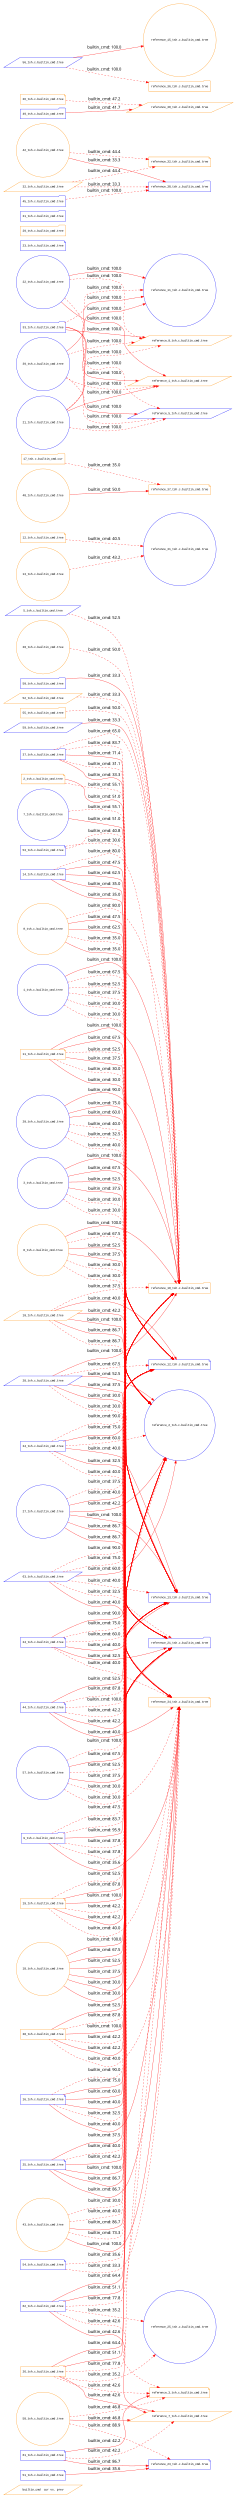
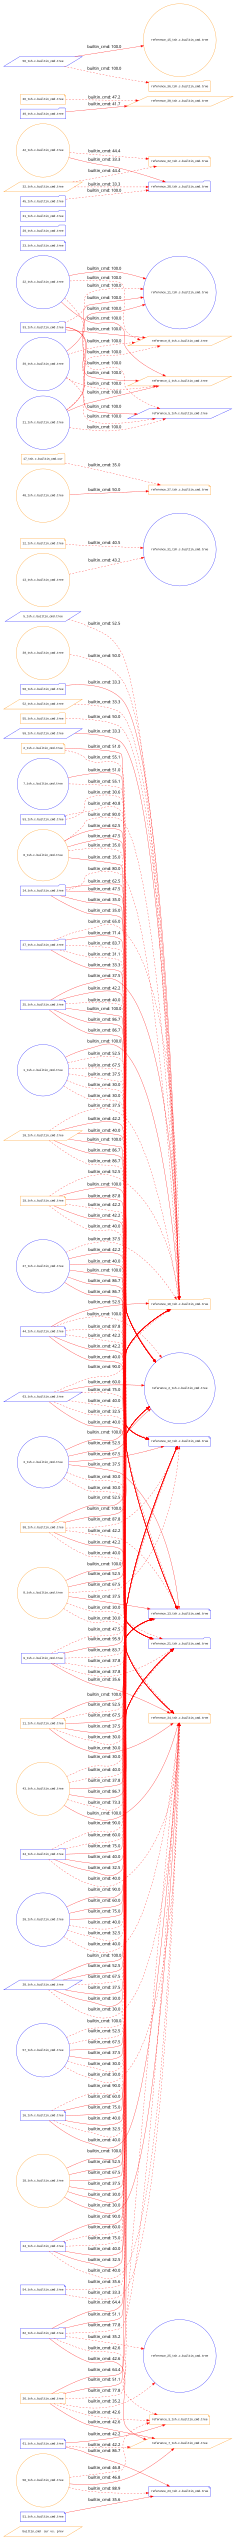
  digraph {
    fontname="Times New Roman"
    fontsize=10
    rankdir=LR
    node [color=blue fontname="Courier New" fontsize=10 shape=circle]
    edge [color=red fontname="Times New Roman" fontsize=15 style=solid]
    n1 [color=darkorange label="builtin_cmd  cur vs. prev" shape=parallelogram]
    n2 [color=darkorange label="0_tsh.c.builtin_cmd.tree"]
    n3 [label="reference_2_tsh.c.builtin_cmd.tree"]
    n4 [color=darkorange label="reference_10_tsh.c.builtin_cmd.tree" shape=folder]
    n5 [label="reference_12_tsh.c.builtin_cmd.tree" shape=note]
    n6 [label="reference_13_tsh.c.builtin_cmd.tree" shape=note]
    n7 [label="reference_21_tsh.c.builtin_cmd.tree" shape=folder]
    n8 [label="1_tsh.c.builtin_cmd.tree"]
    n9 [color=darkorange label="reference_34_tsh.c.builtin_cmd.tree" shape=note]
    n10 [color=darkorange label="2_tsh.c.builtin_cmd.tree" shape=note]
    n11 [label="3_tsh.c.builtin_cmd.tree"]
    n12 [label="5_tsh.c.builtin_cmd.tree" shape=parallelogram]
    n13 [label="7_tsh.c.builtin_cmd.tree"]
    n14 [color=darkorange label="8_tsh.c.builtin_cmd.tree"]
    n15 [label="9_tsh.c.builtin_cmd.tree" shape=folder]
    n16 [color=darkorange label="10_tsh.c.builtin_cmd.tree" shape=parallelogram]
    n17 [color=darkorange label="11_tsh.c.builtin_cmd.tree" shape=note]
    n18 [color=darkorange label="12_tsh.c.builtin_cmd.tree" shape=note]
    n19 [label="reference_31_tsh.c.builtin_cmd.tree"]
    n20 [color=darkorange label="13_tsh.c.builtin_cmd.tree"]
    n21 [label="14_tsh.c.builtin_cmd.tree" shape=folder]
    n22 [label="16_tsh.c.builtin_cmd.tree" shape=note]
    n23 [color=darkorange label="17_tsh.c.builtin_cmd.cur" shape=folder]
    n24 [color=darkorange label="reference_37_tsh.c.builtin_cmd.tree" shape=note]
    n25 [color=darkorange label="18_tsh.c.builtin_cmd.tree"]
    n26 [color=darkorange label="19_tsh.c.builtin_cmd.tree" shape=note]
    n27 [label="20_tsh.c.builtin_cmd.tree"]
    n28 [label="21_tsh.c.builtin_cmd.tree"]
    n29 [color=darkorange label="reference_0_tsh.c.builtin_cmd.tree" shape=parallelogram]
    n30 [color=darkorange label="reference_1_tsh.c.builtin_cmd.tree" shape=parallelogram]
    n31 [label="reference_5_tsh.c.builtin_cmd.tree" shape=parallelogram]
    n32 [label="reference_11_tsh.c.builtin_cmd.tree"]
    n33 [label="22_tsh.c.builtin_cmd.tree"]
    n34 [label="23_tsh.c.builtin_cmd.tree" shape=note]
    n35 [label="24_tsh.c.builtin_cmd.tree" shape=note]
    n36 [label="25_tsh.c.builtin_cmd.tree" shape=note]
    n37 [color=darkorange label="26_tsh.c.builtin_cmd.tree" shape=folder]
    n38 [color=darkorange label="reference_3_tsh.c.builtin_cmd.tree" shape=note]
    n39 [color=darkorange label="reference_7_tsh.c.builtin_cmd.tree" shape=parallelogram]
    n40 [label="reference_25_tsh.c.builtin_cmd.tree"]
    n41 [label="27_tsh.c.builtin_cmd.tree"]
    n42 [label="28_tsh.c.builtin_cmd.tree" shape=parallelogram]
-   n43 [color=darkorange label="29_tsh.c.builtin_cmd.tree" shape=folder]
+   n43 [label="29_tsh.c.builtin_cmd.tree" shape=folder]
    n44 [color=darkorange label="30_tsh.c.builtin_cmd.tree"]
    n45 [label="31_tsh.c.builtin_cmd.tree" shape=folder]
    n46 [color=darkorange label="32_tsh.c.builtin_cmd.tree" shape=parallelogram]
    n47 [color=darkorange label="reference_32_tsh.c.builtin_cmd.tree" shape=note]
    n48 [label="reference_38_tsh.c.builtin_cmd.tree" shape=folder]
    n49 [label="33_tsh.c.builtin_cmd.tree" shape=folder]
    n50 [label="34_tsh.c.builtin_cmd.tree" shape=folder]
    n51 [color=darkorange label="36_tsh.c.builtin_cmd.tree" shape=note]
    n52 [color=darkorange label="reference_30_tsh.c.builtin_cmd.tree" shape=parallelogram]
    n53 [label="37_tsh.c.builtin_cmd.tree" shape=folder]
    n54 [color=darkorange label="38_tsh.c.builtin_cmd.tree" shape=folder]
    n55 [label="39_tsh.c.builtin_cmd.tree"]
    n56 [color=darkorange label="42_tsh.c.builtin_cmd.tree"]
    n57 [color=darkorange label="43_tsh.c.builtin_cmd.tree"]
    n58 [label="44_tsh.c.builtin_cmd.tree" shape=note]
    n59 [label="45_tsh.c.builtin_cmd.tree" shape=folder]
    n60 [color=darkorange label="48_tsh.c.builtin_cmd.tree"]
    n61 [label="49_tsh.c.builtin_cmd.tree" shape=folder]
    n62 [label="50_tsh.c.builtin_cmd.tree" shape=folder]
    n63 [label="51_tsh.c.builtin_cmd.tree" shape=note]
    n64 [label="reference_23_tsh.c.builtin_cmd.tree" shape=note]
    n65 [color=darkorange label="52_tsh.c.builtin_cmd.tree" shape=parallelogram]
    n66 [label="53_tsh.c.builtin_cmd.tree" shape=note]
    n67 [label="54_tsh.c.builtin_cmd.tree" shape=note]
    n68 [color=darkorange label="55_tsh.c.builtin_cmd.tree" shape=folder]
    n69 [label="56_tsh.c.builtin_cmd.tree" shape=parallelogram]
    n70 [color=darkorange label="reference_15_tsh.c.builtin_cmd.tree"]
    n71 [color=darkorange label="reference_36_tsh.c.builtin_cmd.tree" shape=folder]
    n72 [label="57_tsh.c.builtin_cmd.tree"]
    n73 [color=darkorange label="58_tsh.c.builtin_cmd.tree"]
    n74 [label="59_tsh.c.builtin_cmd.tree" shape=parallelogram]
    n75 [label="61_tsh.c.builtin_cmd.tree" shape=note]
    n76 [label="62_tsh.c.builtin_cmd.tree" shape=folder]
    n77 [label="63_tsh.c.builtin_cmd.tree" shape=parallelogram]
    n2 -> n3 [label="builtin_cmd: 62.5"]
    n2 -> n4 [label="builtin_cmd: 80.0" style=dashed]
    n2 -> n5 [label="builtin_cmd: 47.5"]
    n2 -> n6 [label="builtin_cmd: 35.0" style=dashed]
    n2 -> n7 [label="builtin_cmd: 35.0"]
    n8 -> n3 [label="builtin_cmd: 52.5" style=dashed]
    n8 -> n4 [label="builtin_cmd: 100.0"]
    n8 -> n5 [label="builtin_cmd: 67.5" style=dashed]
    n8 -> n6 [label="builtin_cmd: 37.5" style=dashed]
    n8 -> n7 [label="builtin_cmd: 30.0" style=dashed]
    n8 -> n9 [label="builtin_cmd: 30.0" style=dashed]
    n10 -> n3 [label="builtin_cmd: 51.0"]
    n10 -> n5 [label="builtin_cmd: 55.1" style=dashed]
    n11 -> n3 [label="builtin_cmd: 52.5"]
    n11 -> n4 [label="builtin_cmd: 100.0"]
    n11 -> n5 [label="builtin_cmd: 67.5"]
    n11 -> n6 [label="builtin_cmd: 37.5"]
    n11 -> n7 [label="builtin_cmd: 30.0" style=dashed]
    n11 -> n9 [label="builtin_cmd: 30.0" style=dashed]
    n12 -> n4 [label="builtin_cmd: 52.5" style=dashed]
    n13 -> n3 [label="builtin_cmd: 51.0"]
    n13 -> n5 [label="builtin_cmd: 55.1" style=dashed]
    n14 -> n3 [label="builtin_cmd: 52.5"]
    n14 -> n4 [label="builtin_cmd: 100.0"]
    n14 -> n5 [label="builtin_cmd: 67.5" style=dashed]
    n14 -> n6 [label="builtin_cmd: 37.5"]
    n14 -> n7 [label="builtin_cmd: 30.0" style=dashed]
    n14 -> n9 [label="builtin_cmd: 30.0" style=dashed]
    n15 -> n3 [label="builtin_cmd: 95.9"]
    n15 -> n4 [label="builtin_cmd: 47.5" style=dashed]
    n15 -> n5 [label="builtin_cmd: 83.7" style=dashed]
    n15 -> n6 [label="builtin_cmd: 37.8" style=dashed]
    n15 -> n7 [label="builtin_cmd: 37.8" style=dashed]
    n15 -> n9 [label="builtin_cmd: 35.6"]
    n16 -> n3 [label="builtin_cmd: 42.2"]
    n16 -> n4 [label="builtin_cmd: 37.5" style=dashed]
    n16 -> n5 [label="builtin_cmd: 40.0"]
    n16 -> n6 [label="builtin_cmd: 100.0"]
    n16 -> n7 [label="builtin_cmd: 86.7"]
    n16 -> n9 [label="builtin_cmd: 86.7" style=dashed]
    n17 -> n3 [label="builtin_cmd: 52.5" style=dashed]
    n17 -> n4 [label="builtin_cmd: 100.0"]
    n17 -> n5 [label="builtin_cmd: 67.5"]
    n17 -> n6 [label="builtin_cmd: 37.5"]
    n17 -> n7 [label="builtin_cmd: 30.0" style=dashed]
    n17 -> n9 [label="builtin_cmd: 30.0"]
    n18 -> n19 [label="builtin_cmd: 40.5" style=dashed]
    n20 -> n19 [label="builtin_cmd: 43.2" style=dashed]
    n21 -> n3 [label="builtin_cmd: 62.5"]
    n21 -> n4 [label="builtin_cmd: 80.0" style=dashed]
    n21 -> n5 [label="builtin_cmd: 47.5"]
    n21 -> n6 [label="builtin_cmd: 35.0"]
    n21 -> n7 [label="builtin_cmd: 35.0"]
    n22 -> n3 [label="builtin_cmd: 60.0"]
    n22 -> n4 [label="builtin_cmd: 90.0" style=dashed]
    n22 -> n5 [label="builtin_cmd: 75.0"]
    n22 -> n6 [label="builtin_cmd: 40.0"]
    n22 -> n7 [label="builtin_cmd: 32.5" style=dashed]
    n22 -> n9 [label="builtin_cmd: 40.0"]
    n23 -> n24 [label="builtin_cmd: 35.0" style=dashed]
    n25 -> n3 [label="builtin_cmd: 52.5"]
    n25 -> n4 [label="builtin_cmd: 100.0"]
    n25 -> n5 [label="builtin_cmd: 67.5"]
    n25 -> n6 [label="builtin_cmd: 37.5"]
    n25 -> n7 [label="builtin_cmd: 30.0"]
    n25 -> n9 [label="builtin_cmd: 30.0"]
    n26 -> n3 [label="builtin_cmd: 100.0"]
    n26 -> n4 [label="builtin_cmd: 52.5" style=dashed]
    n26 -> n5 [label="builtin_cmd: 87.8"]
    n26 -> n6 [label="builtin_cmd: 42.2" style=dashed]
    n26 -> n7 [label="builtin_cmd: 42.2"]
    n26 -> n9 [label="builtin_cmd: 40.0" style=dashed]
    n27 -> n3 [label="builtin_cmd: 60.0"]
    n27 -> n4 [label="builtin_cmd: 90.0"]
    n27 -> n5 [label="builtin_cmd: 75.0"]
    n27 -> n6 [label="builtin_cmd: 40.0" style=dashed]
    n27 -> n7 [label="builtin_cmd: 32.5" style=dashed]
    n27 -> n9 [label="builtin_cmd: 40.0" style=dashed]
    n28 -> n29 [label="builtin_cmd: 100.0" style=dashed]
    n28 -> n30 [label="builtin_cmd: 100.0"]
    n28 -> n31 [label="builtin_cmd: 100.0" style=dashed]
    n28 -> n32 [label="builtin_cmd: 100.0"]
    n33 -> n29 [label="builtin_cmd: 100.0" style=dashed]
    n33 -> n30 [label="builtin_cmd: 100.0"]
    n33 -> n31 [label="builtin_cmd: 100.0" style=dashed]
    n33 -> n32 [label="builtin_cmd: 100.0"]
    n35 -> n3 [label="builtin_cmd: 60.0" style=dashed]
    n35 -> n4 [label="builtin_cmd: 90.0"]
    n35 -> n5 [label="builtin_cmd: 75.0" style=dashed]
    n35 -> n6 [label="builtin_cmd: 40.0"]
    n35 -> n7 [label="builtin_cmd: 32.5"]
    n35 -> n9 [label="builtin_cmd: 40.0" style=dashed]
    n36 -> n3 [label="builtin_cmd: 42.2"]
    n36 -> n4 [label="builtin_cmd: 37.5"]
    n36 -> n5 [label="builtin_cmd: 40.0" style=dashed]
    n36 -> n6 [label="builtin_cmd: 100.0"]
    n36 -> n7 [label="builtin_cmd: 86.7"]
    n36 -> n9 [label="builtin_cmd: 86.7"]
    n37 -> n6 [label="builtin_cmd: 64.4"]
    n37 -> n7 [label="builtin_cmd: 51.1"]
    n37 -> n9 [label="builtin_cmd: 77.8" style=dashed]
    n37 -> n38 [label="builtin_cmd: 42.6" style=dashed]
    n37 -> n39 [label="builtin_cmd: 42.6"]
    n37 -> n40 [label="builtin_cmd: 35.2" style=dashed]
    n41 -> n3 [label="builtin_cmd: 42.2"]
    n41 -> n4 [label="builtin_cmd: 37.5" style=dashed]
    n41 -> n5 [label="builtin_cmd: 40.0"]
    n41 -> n6 [label="builtin_cmd: 100.0"]
    n41 -> n7 [label="builtin_cmd: 86.7"]
    n41 -> n9 [label="builtin_cmd: 86.7"]
    n42 -> n3 [label="builtin_cmd: 52.5"]
    n42 -> n4 [label="builtin_cmd: 100.0"]
    n42 -> n5 [label="builtin_cmd: 67.5" style=dashed]
    n42 -> n6 [label="builtin_cmd: 37.5"]
    n42 -> n7 [label="builtin_cmd: 30.0"]
    n42 -> n9 [label="builtin_cmd: 30.0" style=dashed]
    n44 -> n4 [label="builtin_cmd: 50.0" style=dashed]
    n46 -> n47 [label="builtin_cmd: 44.4" style=dashed]
    n46 -> n48 [label="builtin_cmd: 33.3" style=dashed]
    n49 -> n29 [label="builtin_cmd: 100.0"]
    n49 -> n30 [label="builtin_cmd: 100.0"]
    n49 -> n31 [label="builtin_cmd: 100.0"]
    n49 -> n32 [label="builtin_cmd: 100.0" style=dashed]
    n50 -> n3 [label="builtin_cmd: 60.0" style=dashed]
    n50 -> n4 [label="builtin_cmd: 90.0" style=dashed]
    n50 -> n5 [label="builtin_cmd: 75.0"]
    n50 -> n6 [label="builtin_cmd: 40.0"]
    n50 -> n7 [label="builtin_cmd: 32.5"]
    n50 -> n9 [label="builtin_cmd: 40.0" style=dashed]
    n51 -> n52 [label="builtin_cmd: 47.2" style=dashed]
    n53 -> n3 [label="builtin_cmd: 71.4"]
    n53 -> n4 [label="builtin_cmd: 65.0" style=dashed]
    n53 -> n5 [label="builtin_cmd: 83.7" style=dashed]
    n53 -> n6 [label="builtin_cmd: 31.1" style=dashed]
    n53 -> n9 [label="builtin_cmd: 33.3"]
    n54 -> n3 [label="builtin_cmd: 100.0"]
    n54 -> n4 [label="builtin_cmd: 52.5"]
    n54 -> n5 [label="builtin_cmd: 87.8" style=dashed]
    n54 -> n6 [label="builtin_cmd: 42.2" style=dashed]
    n54 -> n7 [label="builtin_cmd: 42.2"]
    n54 -> n9 [label="builtin_cmd: 40.0" style=dashed]
    n55 -> n29 [label="builtin_cmd: 100.0" style=dashed]
    n55 -> n30 [label="builtin_cmd: 100.0" style=dashed]
    n55 -> n31 [label="builtin_cmd: 100.0" style=dashed]
    n55 -> n32 [label="builtin_cmd: 100.0"]
    n56 -> n47 [label="builtin_cmd: 44.4" style=dashed]
    n56 -> n48 [label="builtin_cmd: 33.3"]
    n57 -> n3 [label="builtin_cmd: 40.0" style=dashed]
    n57 -> n4 [label="builtin_cmd: 30.0" style=dashed]
+   n57 -> n5 [label="builtin_cmd: 37.8"]
    n57 -> n6 [label="builtin_cmd: 86.7"]
    n57 -> n7 [label="builtin_cmd: 73.3" style=dashed]
    n57 -> n9 [label="builtin_cmd: 100.0"]
    n58 -> n3 [label="builtin_cmd: 100.0" style=dashed]
    n58 -> n4 [label="builtin_cmd: 52.5"]
    n58 -> n5 [label="builtin_cmd: 87.8" style=dashed]
    n58 -> n6 [label="builtin_cmd: 42.2" style=dashed]
    n58 -> n7 [label="builtin_cmd: 42.2"]
    n58 -> n9 [label="builtin_cmd: 40.0"]
    n59 -> n48 [label="builtin_cmd: 100.0" style=dashed]
    n60 -> n24 [label="builtin_cmd: 50.0"]
    n61 -> n52 [label="builtin_cmd: 41.7"]
    n62 -> n4 [label="builtin_cmd: 33.3"]
    n63 -> n64 [label="builtin_cmd: 35.6"]
    n65 -> n4 [label="builtin_cmd: 33.3" style=dashed]
    n66 -> n3 [label="builtin_cmd: 30.6" style=dashed]
    n66 -> n5 [label="builtin_cmd: 40.8" style=dashed]
    n67 -> n6 [label="builtin_cmd: 35.6" style=dashed]
    n67 -> n9 [label="builtin_cmd: 33.3" style=dashed]
    n68 -> n4 [label="builtin_cmd: 50.0" style=dashed]
    n69 -> n70 [label="builtin_cmd: 100.0"]
    n69 -> n71 [label="builtin_cmd: 100.0" style=dashed]
    n72 -> n3 [label="builtin_cmd: 52.5" style=dashed]
    n72 -> n4 [label="builtin_cmd: 100.0" style=dashed]
    n72 -> n5 [label="builtin_cmd: 67.5"]
    n72 -> n6 [label="builtin_cmd: 37.5"]
    n72 -> n7 [label="builtin_cmd: 30.0" style=dashed]
    n72 -> n9 [label="builtin_cmd: 30.0" style=dashed]
    n73 -> n38 [label="builtin_cmd: 46.8" style=dashed]
    n73 -> n39 [label="builtin_cmd: 46.8"]
    n73 -> n64 [label="builtin_cmd: 88.9" style=dashed]
    n74 -> n4 [label="builtin_cmd: 33.3"]
    n75 -> n38 [label="builtin_cmd: 42.2"]
    n75 -> n39 [label="builtin_cmd: 42.2" style=dashed]
    n75 -> n64 [label="builtin_cmd: 86.7"]
    n76 -> n6 [label="builtin_cmd: 64.4"]
    n76 -> n7 [label="builtin_cmd: 51.1"]
    n76 -> n9 [label="builtin_cmd: 77.8" style=dashed]
    n76 -> n38 [label="builtin_cmd: 42.6" style=dashed]
    n76 -> n39 [label="builtin_cmd: 42.6"]
    n76 -> n40 [label="builtin_cmd: 35.2" style=dashed]
    n77 -> n3 [label="builtin_cmd: 60.0"]
    n77 -> n4 [label="builtin_cmd: 90.0" style=dashed]
    n77 -> n5 [label="builtin_cmd: 75.0" style=dashed]
    n77 -> n6 [label="builtin_cmd: 40.0" style=dashed]
    n77 -> n7 [label="builtin_cmd: 32.5" style=dashed]
    n77 -> n9 [label="builtin_cmd: 40.0"]
  }
